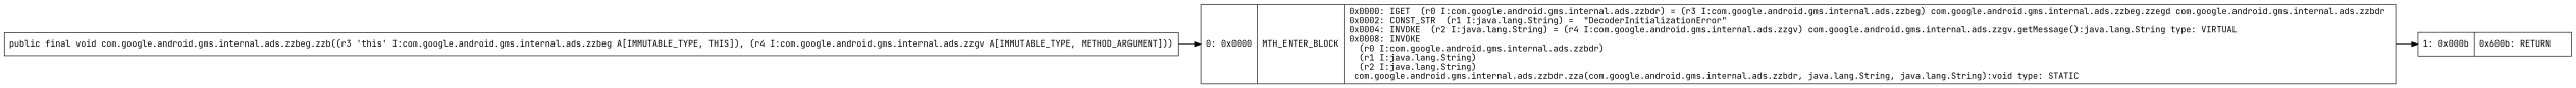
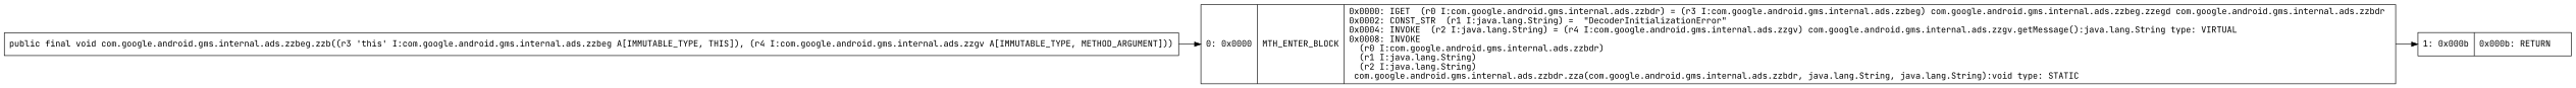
  digraph {
    rankdir=LR
    fontname="JetBrains Mono"
    node [shape=record fontname="JetBrains Mono"]
    edge [fontname="JetBrains Mono"]
    n1 [label="{0\:\ 0x0000|MTH_ENTER_BLOCK\l|0x0000: IGET  (r0 I:com.google.android.gms.internal.ads.zzbdr) = (r3 I:com.google.android.gms.internal.ads.zzbeg) com.google.android.gms.internal.ads.zzbeg.zzegd com.google.android.gms.internal.ads.zzbdr \l0x0002: CONST_STR  (r1 I:java.lang.String) =  \"DecoderInitializationError\" \l0x0004: INVOKE  (r2 I:java.lang.String) = (r4 I:com.google.android.gms.internal.ads.zzgv) com.google.android.gms.internal.ads.zzgv.getMessage():java.lang.String type: VIRTUAL \l0x0008: INVOKE  \l  (r0 I:com.google.android.gms.internal.ads.zzbdr)\l  (r1 I:java.lang.String)\l  (r2 I:java.lang.String)\l com.google.android.gms.internal.ads.zzbdr.zza(com.google.android.gms.internal.ads.zzbdr, java.lang.String, java.lang.String):void type: STATIC \l}"]
-   n2 [label="{1\:\ 0x000b|0x600b: RETURN   \l}"]
+   n2 [label="{1\:\ 0x000b|0x000b: RETURN   \l}"]
    n3 [label="{public final void com.google.android.gms.internal.ads.zzbeg.zzb((r3 'this' I:com.google.android.gms.internal.ads.zzbeg A[IMMUTABLE_TYPE, THIS]), (r4 I:com.google.android.gms.internal.ads.zzgv A[IMMUTABLE_TYPE, METHOD_ARGUMENT])) }"]
    n1 -> n2
    n3 -> n1
  }
